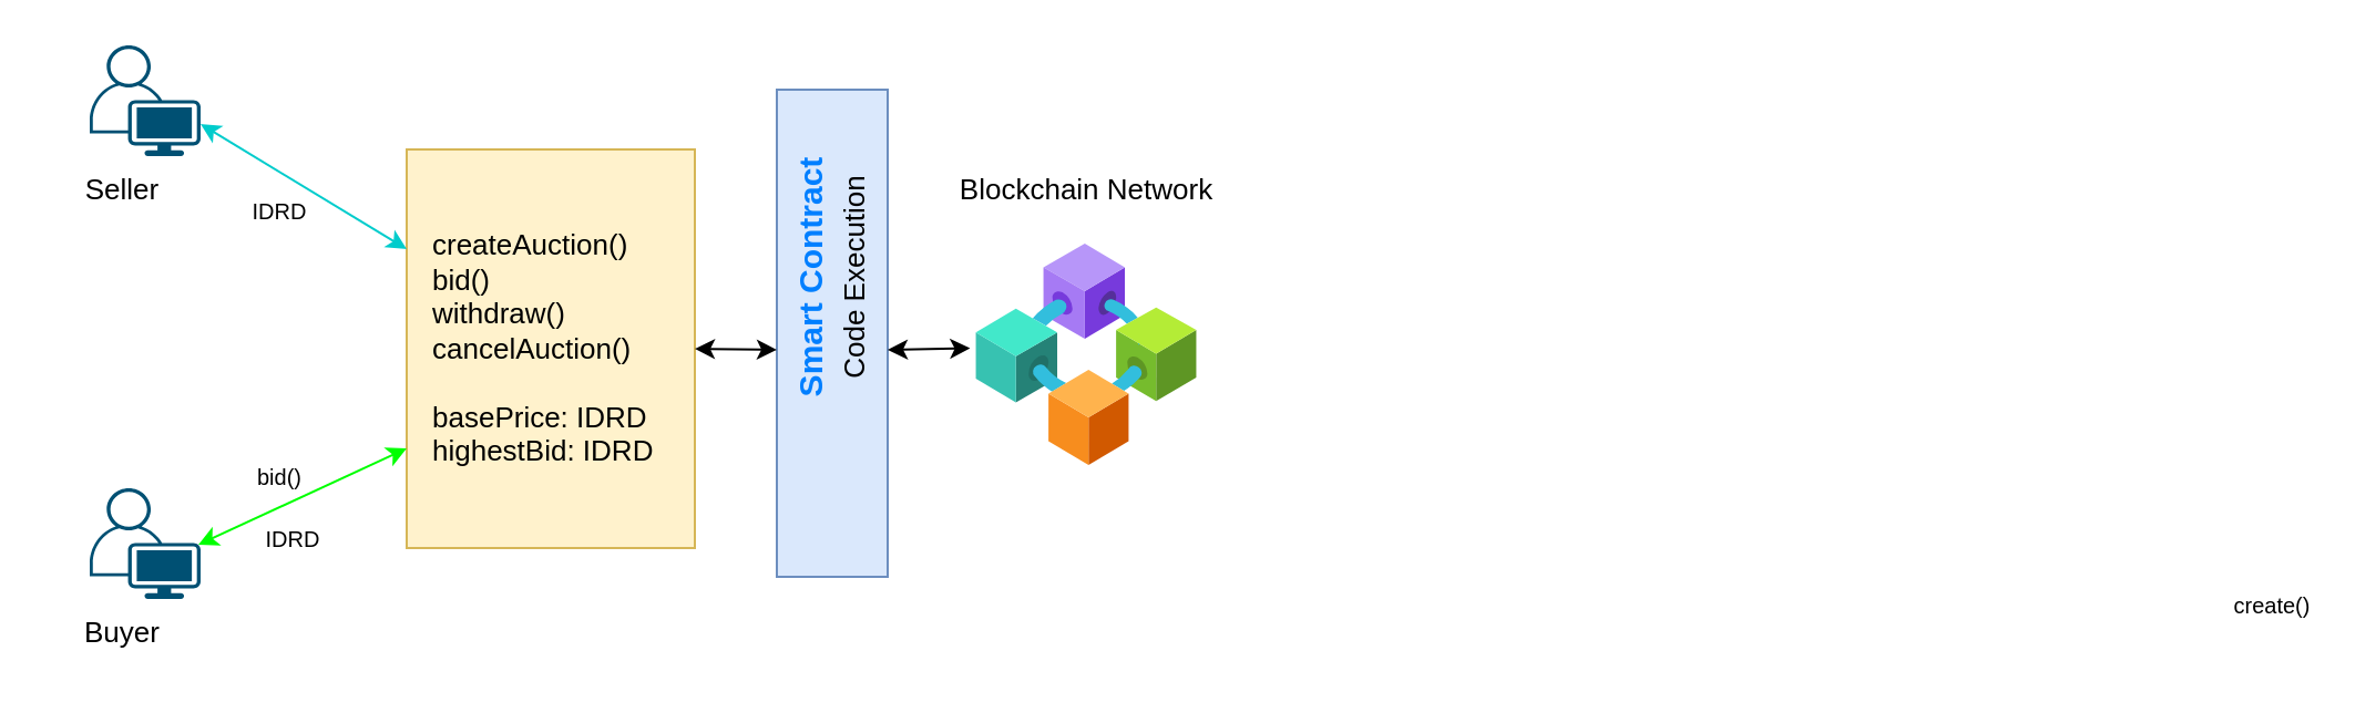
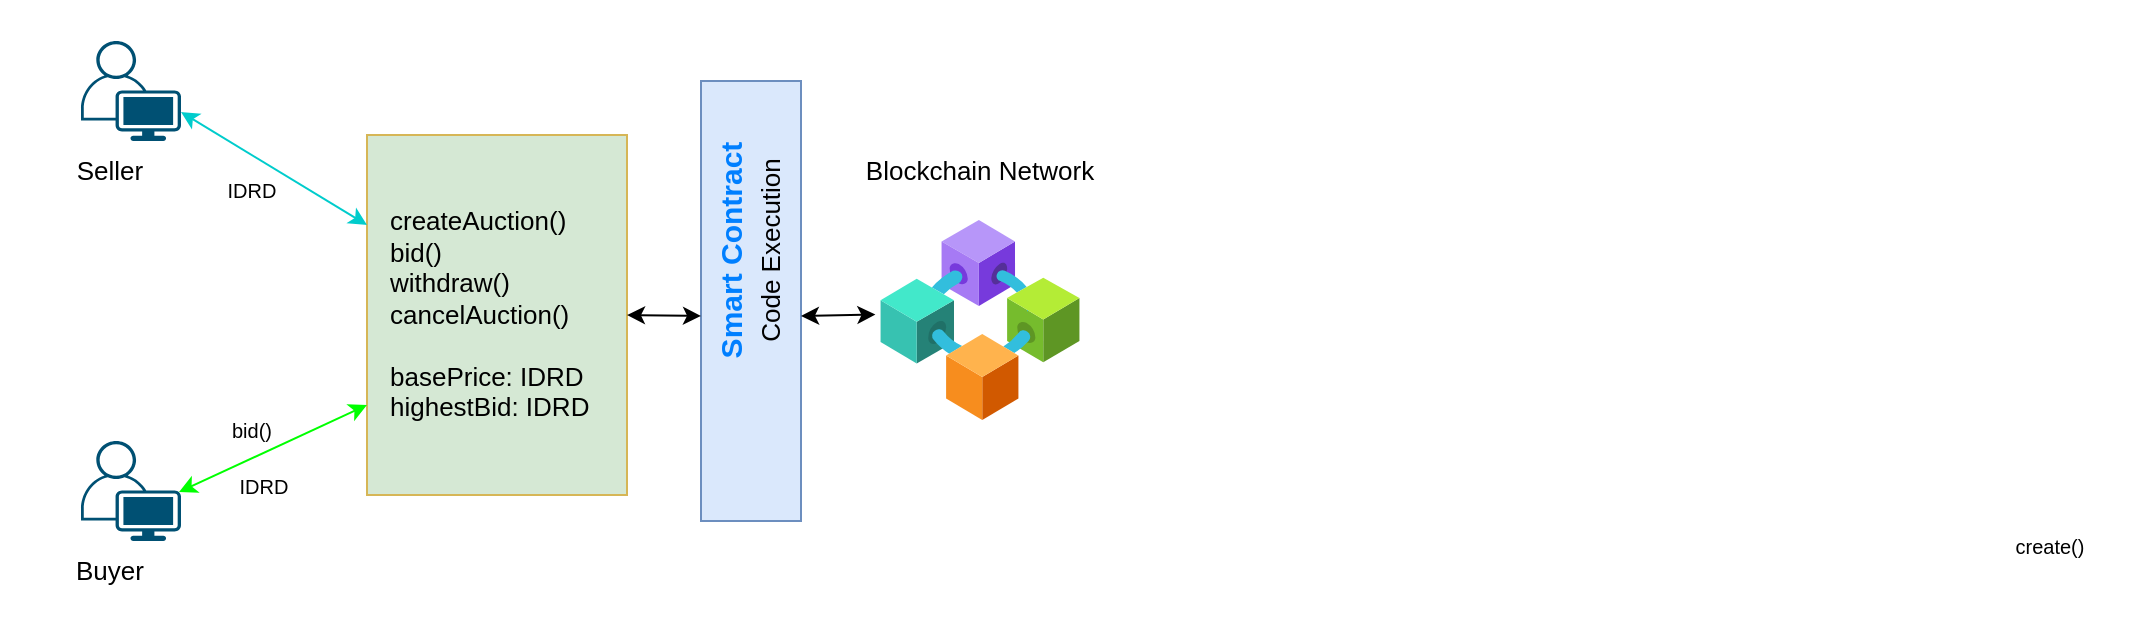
  <mxCell id="0" />
  <mxCell id="1" parent="0" />
  <mxCell id="2" value="" style="points=[[0.35,0,0],[0.98,0.51,0],[1,0.71,0],[0.67,1,0],[0,0.795,0],[0,0.65,0]];verticalLabelPosition=bottom;sketch=0;html=1;verticalAlign=top;aspect=fixed;align=center;pointerEvents=1;shape=mxgraph.cisco19.user;fillColor=#005073;strokeColor=none;" vertex="1" parent="1"><mxGeometry x="40" y="20" width="50" height="50" as="geometry" /></mxCell>
  <mxCell id="3" value="" style="points=[[0.35,0,0],[0.98,0.51,0],[1,0.71,0],[0.67,1,0],[0,0.795,0],[0,0.65,0]];verticalLabelPosition=bottom;sketch=0;html=1;verticalAlign=top;aspect=fixed;align=center;pointerEvents=1;shape=mxgraph.cisco19.user;fillColor=#005073;strokeColor=none;" vertex="1" parent="1"><mxGeometry x="40" y="220" width="50" height="50" as="geometry" /></mxCell>
  <mxCell id="4" value="" style="aspect=fixed;html=1;points=[];align=center;image;fontSize=12;image=img/lib/azure2/blockchain/Consortium.svg;" vertex="1" parent="1"><mxGeometry x="440" y="110" width="100" height="100" as="geometry" /></mxCell>
  <mxCell id="5" value="" style="rounded=0;whiteSpace=wrap;html=1;fillColor=#dae8fc;strokeColor=#6c8ebf;" vertex="1" parent="1"><mxGeometry x="350" y="40" width="50" height="220" as="geometry" /></mxCell>
  <mxCell id="6" value="" style="shape=image;html=1;verticalAlign=top;verticalLabelPosition=bottom;labelBackgroundColor=#ffffff;imageAspect=0;aspect=fixed;image=https://cdn1.iconfinder.com/data/icons/cryptocurrency-blockchain-fintech-free/32/Cryptocurrency_digital_contract-128.png" vertex="1" parent="1"><mxGeometry x="356" y="200" width="38" height="38" as="geometry" /></mxCell>
  <mxCell id="7" value="Code Execution" style="text;html=1;strokeColor=none;fillColor=none;align=center;verticalAlign=middle;whiteSpace=wrap;rounded=0;rotation=-90;fontSize=13;" vertex="1" parent="1"><mxGeometry x="320" y="110" width="130" height="30" as="geometry" /></mxCell>
  <mxCell id="8" value="Smart Contract" style="text;html=1;strokeColor=none;fillColor=none;align=center;verticalAlign=middle;whiteSpace=wrap;rounded=0;rotation=-90;fontStyle=1;fontColor=#007FFF;fontSize=15;" vertex="1" parent="1"><mxGeometry x="300" y="110" width="130" height="30" as="geometry" /></mxCell>
  <mxCell id="9" value="Blockchain Network" style="text;html=1;strokeColor=none;fillColor=none;align=center;verticalAlign=middle;whiteSpace=wrap;rounded=0;rotation=0;fontSize=13;" vertex="1" parent="1"><mxGeometry x="425" y="70" width="130" height="30" as="geometry" /></mxCell>
  <mxCell id="10" value="" style="endArrow=classic;startArrow=classic;html=1;rounded=0;fontSize=13;fontColor=#007FFF;entryX=-0.028;entryY=0.468;entryDx=0;entryDy=0;entryPerimeter=0;exitX=0.25;exitY=1;exitDx=0;exitDy=0;" edge="1" parent="1" source="7" target="4"><mxGeometry width="50" height="50" relative="1" as="geometry"><mxPoint x="210" y="240" as="sourcePoint" /><mxPoint x="260" y="190" as="targetPoint" /></mxGeometry></mxCell>
  <mxCell id="11" value="Seller" style="text;html=1;strokeColor=none;fillColor=none;align=center;verticalAlign=middle;whiteSpace=wrap;rounded=0;rotation=0;fontSize=13;" vertex="1" parent="1"><mxGeometry x="20" y="70" width="70" height="30" as="geometry" /></mxCell>
  <mxCell id="12" value="Buyer" style="text;html=1;strokeColor=none;fillColor=none;align=center;verticalAlign=middle;whiteSpace=wrap;rounded=0;rotation=0;fontSize=13;" vertex="1" parent="1"><mxGeometry x="20" y="270" width="70" height="30" as="geometry" /></mxCell>
- <mxCell id="13" value="createAuction()&lt;br&gt;bid()&lt;br&gt;withdraw()&lt;br&gt;cancelAuction()&lt;br&gt;&lt;br&gt;basePrice: IDRD&lt;br&gt;highestBid: IDRD" style="rounded=0;whiteSpace=wrap;html=1;fontSize=13;fillColor=#fff2cc;strokeColor=#d6b656;align=left;spacingLeft=8;spacing=4;spacingTop=0;" vertex="1" parent="1"><mxGeometry x="183" y="67" width="130" height="180" as="geometry" /></mxCell>
+ <mxCell id="13" value="createAuction()&lt;br&gt;bid()&lt;br&gt;withdraw()&lt;br&gt;cancelAuction()&lt;br&gt;&lt;br&gt;basePrice: IDRD&lt;br&gt;highestBid: IDRD" style="rounded=0;whiteSpace=wrap;html=1;fontSize=13;fillColor=#d5e8d4;strokeColor=#d6b656;align=left;spacingLeft=8;spacing=4;spacingTop=0;" vertex="1" parent="1"><mxGeometry x="183" y="67" width="130" height="180" as="geometry" /></mxCell>
  <mxCell id="14" value="" style="endArrow=classic;startArrow=classic;html=1;rounded=0;fontSize=13;fontColor=#007FFF;entryX=0.25;entryY=0;entryDx=0;entryDy=0;exitX=1;exitY=0.5;exitDx=0;exitDy=0;" edge="1" parent="1" source="13" target="8"><mxGeometry width="50" height="50" relative="1" as="geometry"><mxPoint x="410" y="167.5" as="sourcePoint" /><mxPoint x="447.2" y="166.8" as="targetPoint" /></mxGeometry></mxCell>
  <mxCell id="15" value="" style="endArrow=classic;startArrow=classic;html=1;rounded=0;fontSize=13;fontColor=#007FFF;exitX=1;exitY=0.71;exitDx=0;exitDy=0;exitPerimeter=0;entryX=0;entryY=0.25;entryDx=0;entryDy=0;strokeColor=#00CCCC;" edge="1" parent="1" source="2" target="13"><mxGeometry width="50" height="50" relative="1" as="geometry"><mxPoint x="210" y="190" as="sourcePoint" /><mxPoint x="260" y="140" as="targetPoint" /></mxGeometry></mxCell>
  <mxCell id="16" value="" style="endArrow=classic;startArrow=classic;html=1;rounded=0;strokeColor=#00FF00;fontSize=13;fontColor=#007FFF;exitX=0.98;exitY=0.51;exitDx=0;exitDy=0;exitPerimeter=0;entryX=0;entryY=0.75;entryDx=0;entryDy=0;" edge="1" parent="1" source="3" target="13"><mxGeometry width="50" height="50" relative="1" as="geometry"><mxPoint x="210" y="190" as="sourcePoint" /><mxPoint x="260" y="140" as="targetPoint" /></mxGeometry></mxCell>
  <mxCell id="17" value="IDRD" style="text;html=1;strokeColor=none;fillColor=none;align=center;verticalAlign=middle;whiteSpace=wrap;rounded=0;rotation=0;fontSize=10;" vertex="1" parent="1"><mxGeometry x="101" y="80" width="50" height="30" as="geometry" /></mxCell>
  <mxCell id="18" value="IDRD" style="text;html=1;strokeColor=none;fillColor=none;align=center;verticalAlign=middle;whiteSpace=wrap;rounded=0;rotation=0;fontSize=10;" vertex="1" parent="1"><mxGeometry x="107" y="228" width="50" height="30" as="geometry" /></mxCell>
  <mxCell id="19" value="create()" style="text;html=1;strokeColor=none;fillColor=none;align=center;verticalAlign=middle;whiteSpace=wrap;rounded=0;rotation=0;fontSize=10;" vertex="1" parent="1"><mxGeometry x="1000" y="258" width="50" height="30" as="geometry" /></mxCell>
  <mxCell id="20" value="bid()" style="text;html=1;strokeColor=none;fillColor=none;align=center;verticalAlign=middle;whiteSpace=wrap;rounded=0;rotation=0;fontSize=10;" vertex="1" parent="1"><mxGeometry x="101" y="200" width="50" height="30" as="geometry" /></mxCell>
